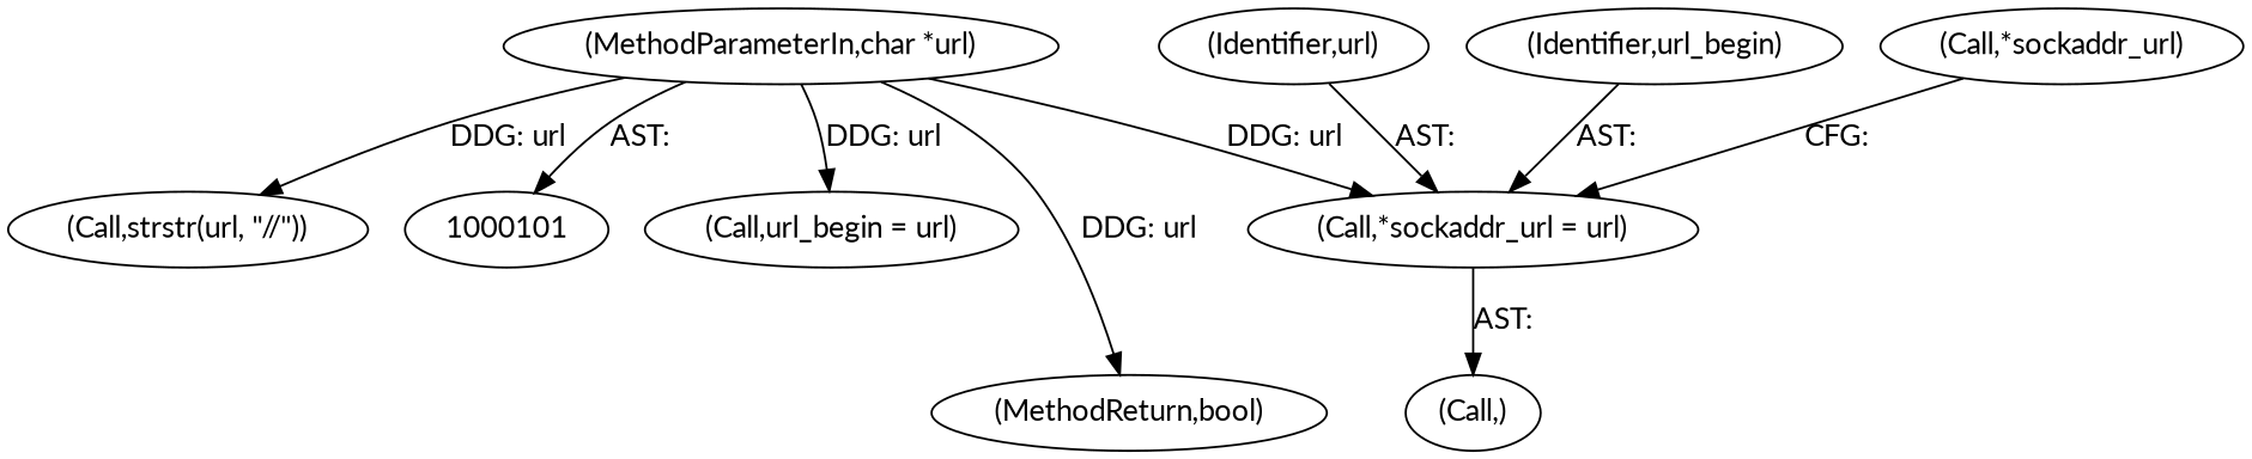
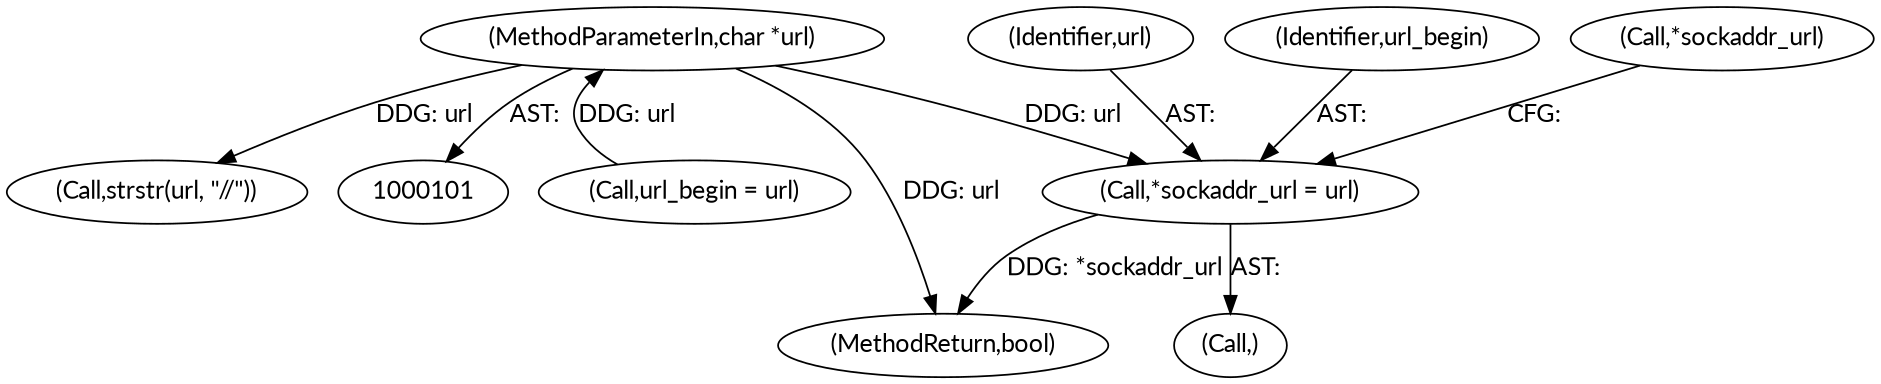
  digraph {
    fontname=Lato
    node [fontname=Lato]
    edge [fontname=Lato]
    n1 [label="(Call,*sockaddr_url = url)"]
    n2 [label="(MethodReturn,bool)"]
    n3 [label="(Call,)"]
    n4 [label="(Identifier,url)"]
    n5 [label="(MethodParameterIn,char *url)"]
    n6 [label="(Call,url_begin = url)"]
    n7 [label="(Call,strstr(url, \"//\"))"]
    1000101
    n9 [label="(Identifier,url_begin)"]
    n10 [label="(Call,*sockaddr_url)"]
+   n1 -> n2 [label="DDG: *sockaddr_url"]
    n1 -> n3 [label="AST: "]
    n4 -> n1 [label="AST: "]
    n5 -> n1 [label="DDG: url"]
    n5 -> n2 [label="DDG: url"]
-   n5 -> n6 [label="DDG: url"]
+   n6 -> n5 [label="DDG: url"]
    n5 -> n7 [label="DDG: url"]
    n5 -> 1000101 [label="AST: "]
    n9 -> n1 [label="AST: "]
    n10 -> n1 [label="CFG: "]
  }
